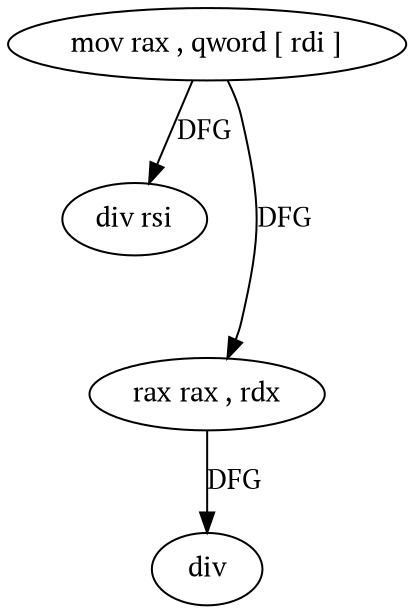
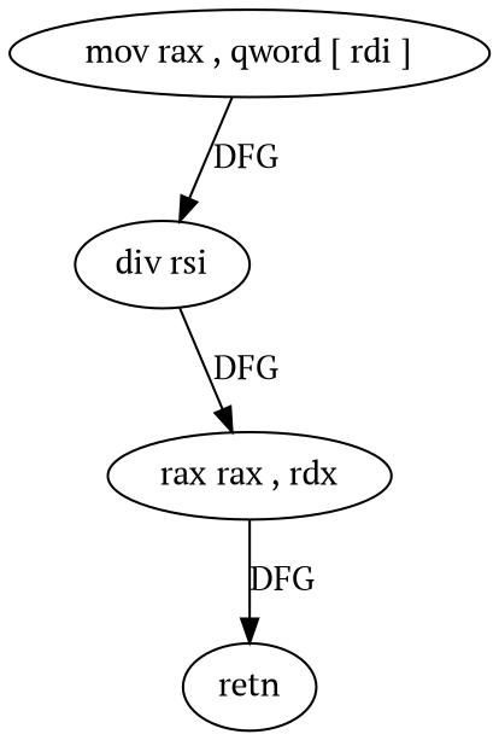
  digraph {
    fontname="PT Serif"
    node [fontname="PT Serif"]
    edge [fontname="PT Serif"]
    n1 [label="mov rax , qword [ rdi ]"]
    n2 [label="div rsi"]
    n3 [label="rax rax , rdx"]
-   n4 [label=div]
+   n4 [label=retn]
    n1 -> n2 [label=DFG]
-   n1 -> n3 [label=DFG]
+   n2 -> n3 [label=DFG]
    n3 -> n4 [label=DFG]
  }
